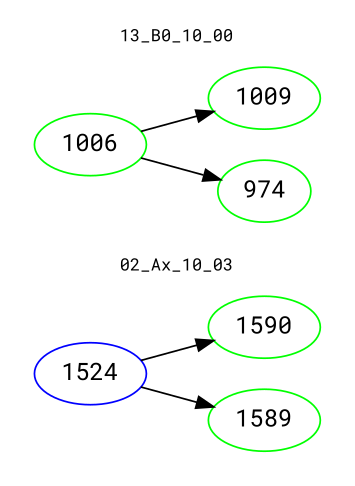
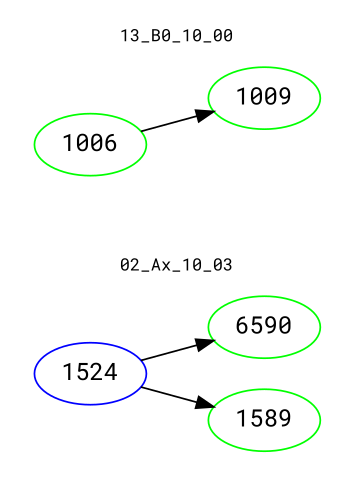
  digraph {
    fontname="Roboto Mono"
    rankdir=LR
    node [color=green fontname="Roboto Mono"]
    edge [color=black fontname="Roboto Mono"]
    n1 [color=blue label=1524]
    n2 [label=1589]
-   n3 [label=1590]
+   n3 [label=6590]
    n4 [label=1006]
-   n5 [label=974]
    n6 [label=1009]
    subgraph cluster_1 {
      color=white
      fontsize=10
      label="02_Ax_10_03"
      n1
      n2
      n3
    }
    subgraph cluster_2 {
      color=white
      fontsize=10
      label="13_B0_10_00"
      n4
-     n5
      n6
    }
    n1 -> n2
    n1 -> n3
-   n4 -> n5
    n4 -> n6
  }
